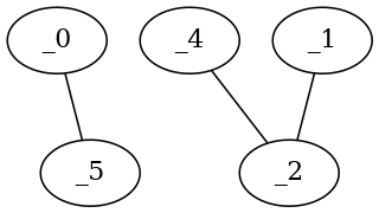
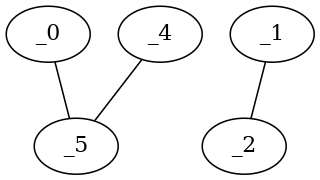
  graph {
    _0 [x=2.76437 y=2.70375]
    _5 [x=2.24635 y=2.32728]
    _1 [x=1.86897 y=0.509787]
    _2 [x=0.624621 y=0.740518]
    _4 [x=0.772907 y=1.5283]
    _0 -- _5
    _1 -- _2
-   _4 -- _2
+   _4 -- _5
  }
